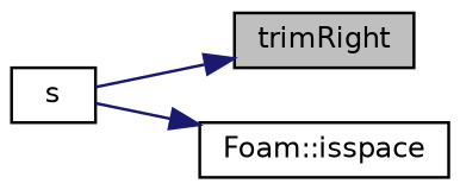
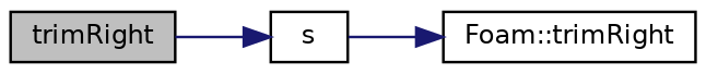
  digraph {
    rankdir=LR
    node [color=black fontname=Helvetica fontsize=10 shape=record]
    edge [color=midnightblue fontname=Helvetica fontsize=10 labelfontname=Helvetica labelfontsize=10 style=solid]
    n1 [fillcolor=grey75 fontcolor=black height=0.2 label=trimRight style=filled width=0.4]
    n2 [height=0.2 label=s width=0.4]
-   n3 [height=0.2 label="Foam::isspace" width=0.4]
-   n2 -> n1
+   n3 [height=0.2 label="Foam::trimRight" width=0.4]
+   n1 -> n2
    n2 -> n3
  }
